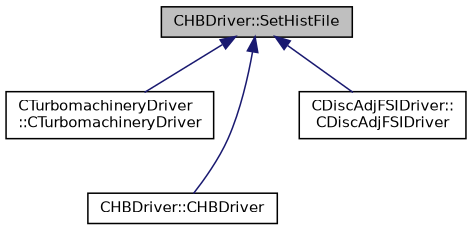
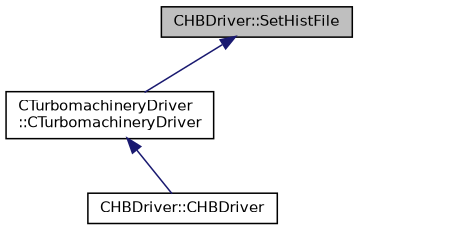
  digraph {
    rankdir=TB
    node [color=black fillcolor=white fontname=Helvetica fontsize=10 shape=record style=filled]
    edge [color=midnightblue dir=back fontname=Helvetica fontsize=10 labelfontname=Helvetica labelfontsize=10 style=solid]
    n1 [fillcolor=grey75 fontcolor=black height=0.2 label="CHBDriver::SetHistFile" width=0.4]
    n2 [height=0.2 label="CTurbomachineryDriver\l::CTurbomachineryDriver" width=0.4]
    n3 [height=0.2 label="CHBDriver::CHBDriver" width=0.4]
-   n4 [height=0.2 label="CDiscAdjFSIDriver::\lCDiscAdjFSIDriver" width=0.4]
    n1 -> n2
-   n1 -> n3
-   n1 -> n4
+   n2 -> n3
  }
